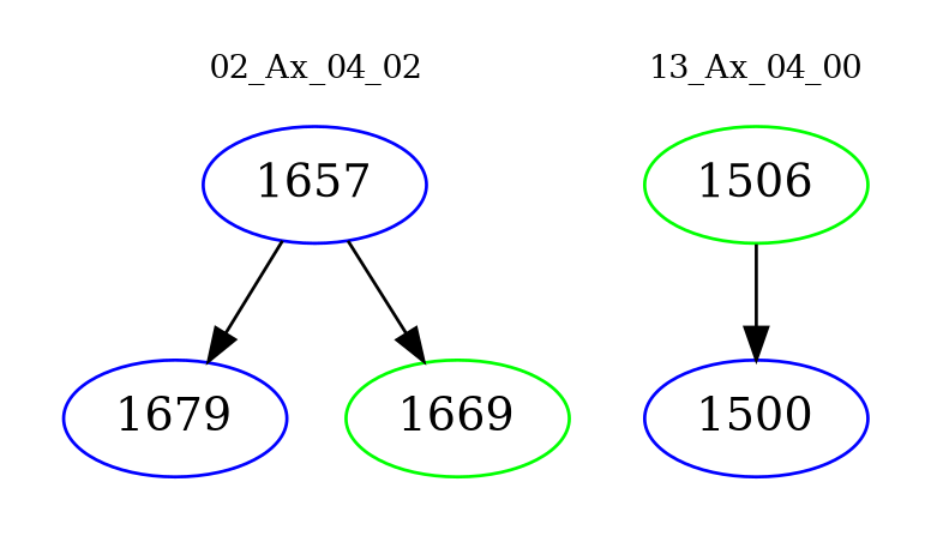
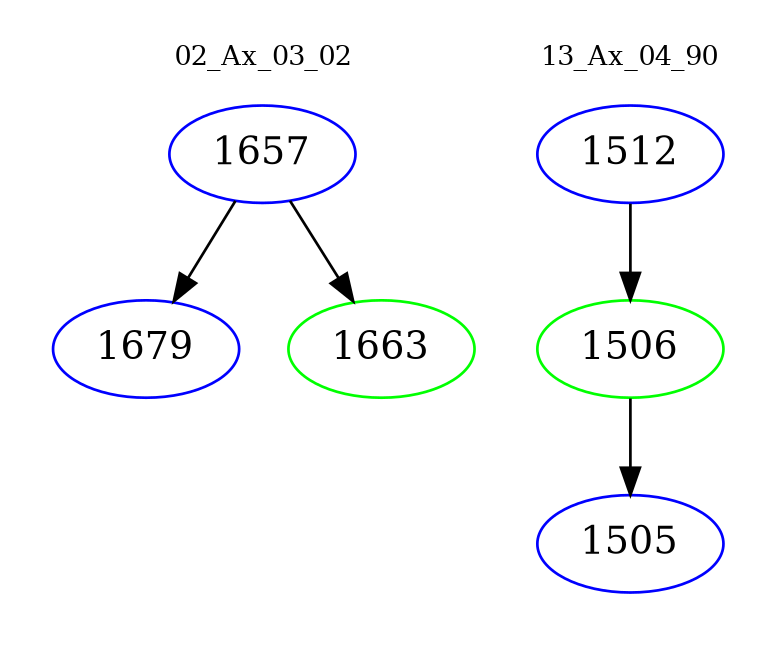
  digraph {
    node [color=blue]
    edge [color=black]
    n1 [label=1657]
    n2 [label=1679]
-   n3 [color=green label=1669]
-   n5 [label=1500]
+   n3 [color=green label=1663]
+   n4 [label=1512]
+   n5 [label=1505]
    n6 [color=green label=1506]
    subgraph cluster_1 {
      color=white
      fontsize=10
-     label="02_Ax_04_02"
+     label="02_Ax_03_02"
      n1
      n2
      n3
    }
    subgraph cluster_2 {
      color=white
      fontsize=10
-     label="13_Ax_04_00"
+     label="13_Ax_04_90"
+     n4
      n5
      n6
    }
    n1 -> n2
    n1 -> n3
+   n4 -> n6
    n6 -> n5
  }
